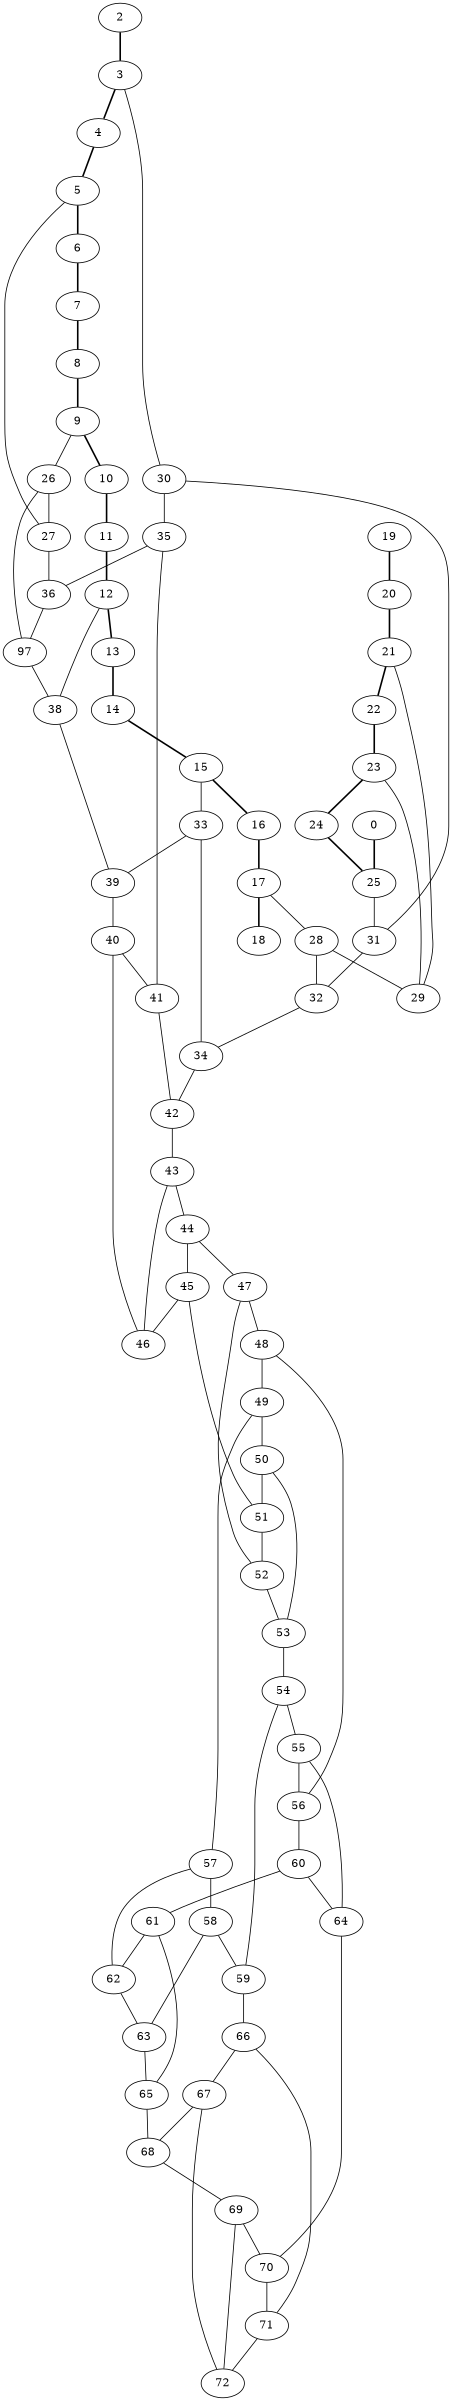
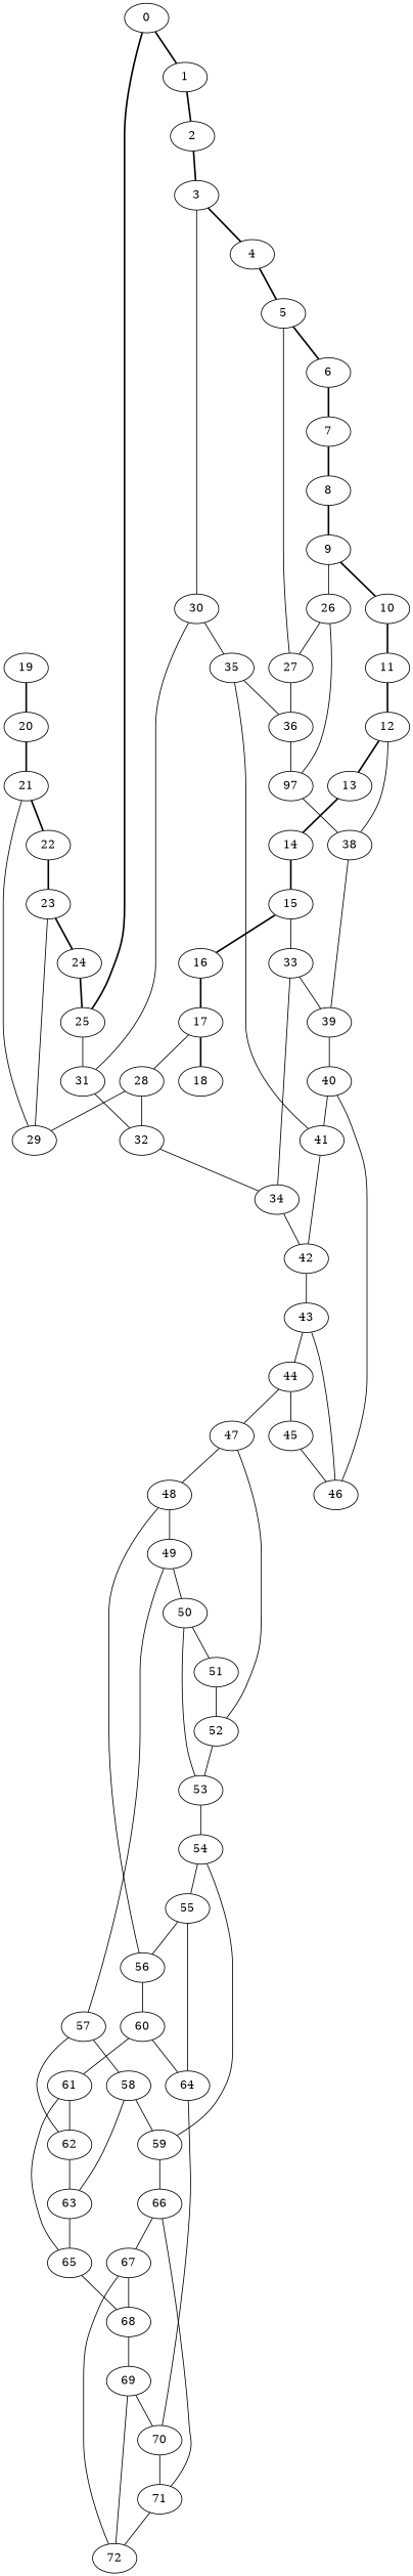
  graph {
    0
+   1
    25
    2
    31
    3
    32
    4
    30
    5
    35
    6
    27
    36
    41
    7
    8
    n18 [label=97]
    9
    10
    26
    11
    12
    38
    13
    14
    39
    15
    40
    16
    33
    17
    34
    18
    28
    42
    29
    19
    20
    21
    22
    23
    24
    43
    46
    44
    45
    47
    51
    48
    52
    49
    56
    53
    50
    57
    60
    54
    58
    62
    64
    61
    59
    63
    55
    66
    70
    67
    71
    65
    68
    72
    69
+   0 -- 1 [style=bold]
    0 -- 25 [style=bold]
+   1 -- 2 [style=bold]
    25 -- 31
    2 -- 3 [style=bold]
    31 -- 32
    3 -- 4 [style=bold]
    3 -- 30
    32 -- 34
    4 -- 5 [style=bold]
    30 -- 31
    30 -- 35
    5 -- 6 [style=bold]
    5 -- 27
    35 -- 36
    35 -- 41
    6 -- 7 [style=bold]
    27 -- 36
    36 -- n18
    41 -- 42
    7 -- 8 [style=bold]
    8 -- 9 [style=bold]
    n18 -- 38
    9 -- 10 [style=bold]
    9 -- 26
    10 -- 11 [style=bold]
    26 -- 27
    26 -- n18
    11 -- 12 [style=bold]
    12 -- 38
    12 -- 13 [style=bold]
    38 -- 39
    13 -- 14 [style=bold]
    14 -- 15 [style=bold]
    39 -- 40
    15 -- 16 [style=bold]
    15 -- 33
    40 -- 41
    40 -- 46
    16 -- 17 [style=bold]
    33 -- 39
    33 -- 34
    17 -- 18 [style=bold]
    17 -- 28
    34 -- 42
    28 -- 32
    28 -- 29
    42 -- 43
    19 -- 20 [style=bold]
    20 -- 21 [style=bold]
    21 -- 29
    21 -- 22 [style=bold]
    22 -- 23 [style=bold]
    23 -- 29
    23 -- 24 [style=bold]
    24 -- 25 [style=bold]
    43 -- 46
    43 -- 44
    44 -- 45
    44 -- 47
    45 -- 46
-   45 -- 51
    47 -- 48
    47 -- 52
    51 -- 52
    48 -- 49
    48 -- 56
    52 -- 53
    49 -- 50
    49 -- 57
    56 -- 60
    53 -- 54
    50 -- 51
    50 -- 53
    57 -- 58
    57 -- 62
    60 -- 64
    60 -- 61
    54 -- 59
    54 -- 55
    58 -- 59
    58 -- 63
    62 -- 63
    64 -- 70
    61 -- 62
    61 -- 65
    59 -- 66
    63 -- 65
    55 -- 56
    55 -- 64
    66 -- 67
    66 -- 71
    70 -- 71
    67 -- 68
    67 -- 72
    71 -- 72
    65 -- 68
    68 -- 69
    69 -- 70
    69 -- 72
  }
